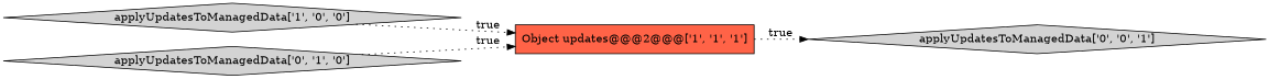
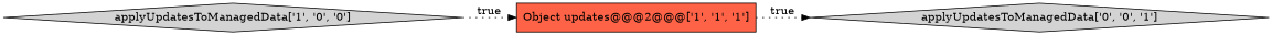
  digraph {
    rankdir=LR
    node [fillcolor=lightgray shape=diamond style=filled]
    edge [style=dotted]
    n1 [label="applyUpdatesToManagedData['1', '0', '0']"]
    n2 [fillcolor=tomato label="Object updates@@@2@@@['1', '1', '1']" shape=box]
    n3 [label="applyUpdatesToManagedData['0', '0', '1']"]
-   n4 [label="applyUpdatesToManagedData['0', '1', '0']"]
    n1 -> n2 [label=true]
    n2 -> n3 [label=true]
-   n4 -> n2 [label=true]
  }
